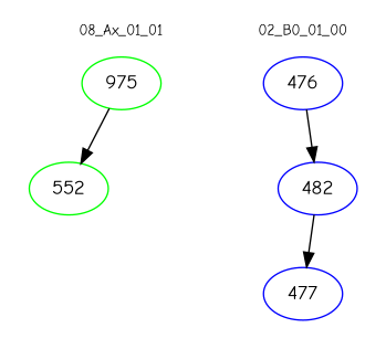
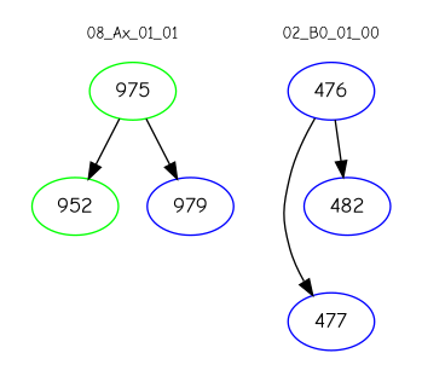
  digraph {
    fontname="Comic Neue"
    node [color=blue fontname="Comic Neue"]
    edge [color=black fontname="Comic Neue"]
    n1 [color=green label=975]
-   n2 [color=green label=552]
+   n2 [color=green label=952]
+   n3 [label=979]
    n4 [label=476]
    n5 [label=477]
    n6 [label=482]
    subgraph cluster_1 {
      color=white
      fontsize=10
      label="08_Ax_01_01"
      n1
      n2
+     n3
    }
    subgraph cluster_2 {
      color=white
      fontsize=10
      label="02_B0_01_00"
      n4
      n5
      n6
    }
    n1 -> n2
-   n6 -> n5
+   n1 -> n3
+   n4 -> n5
    n4 -> n6
  }
